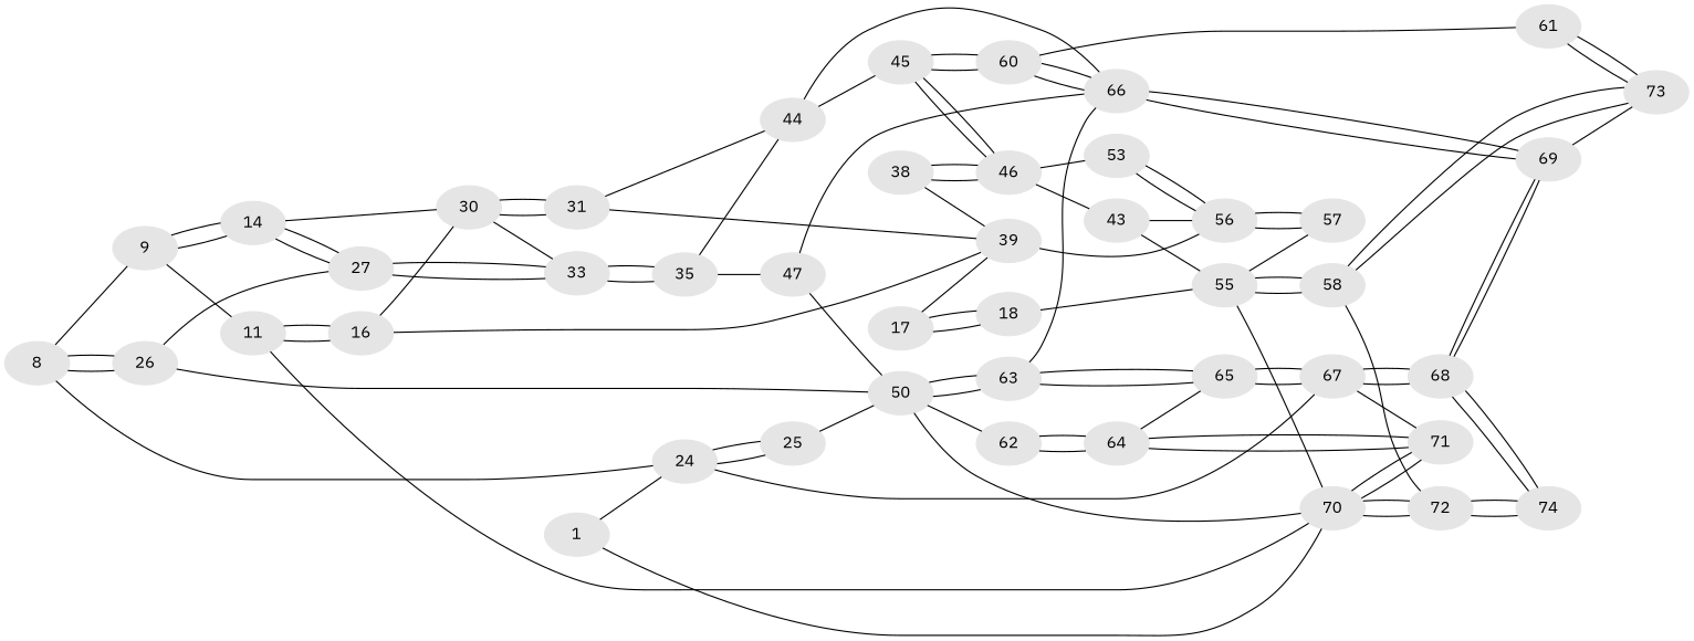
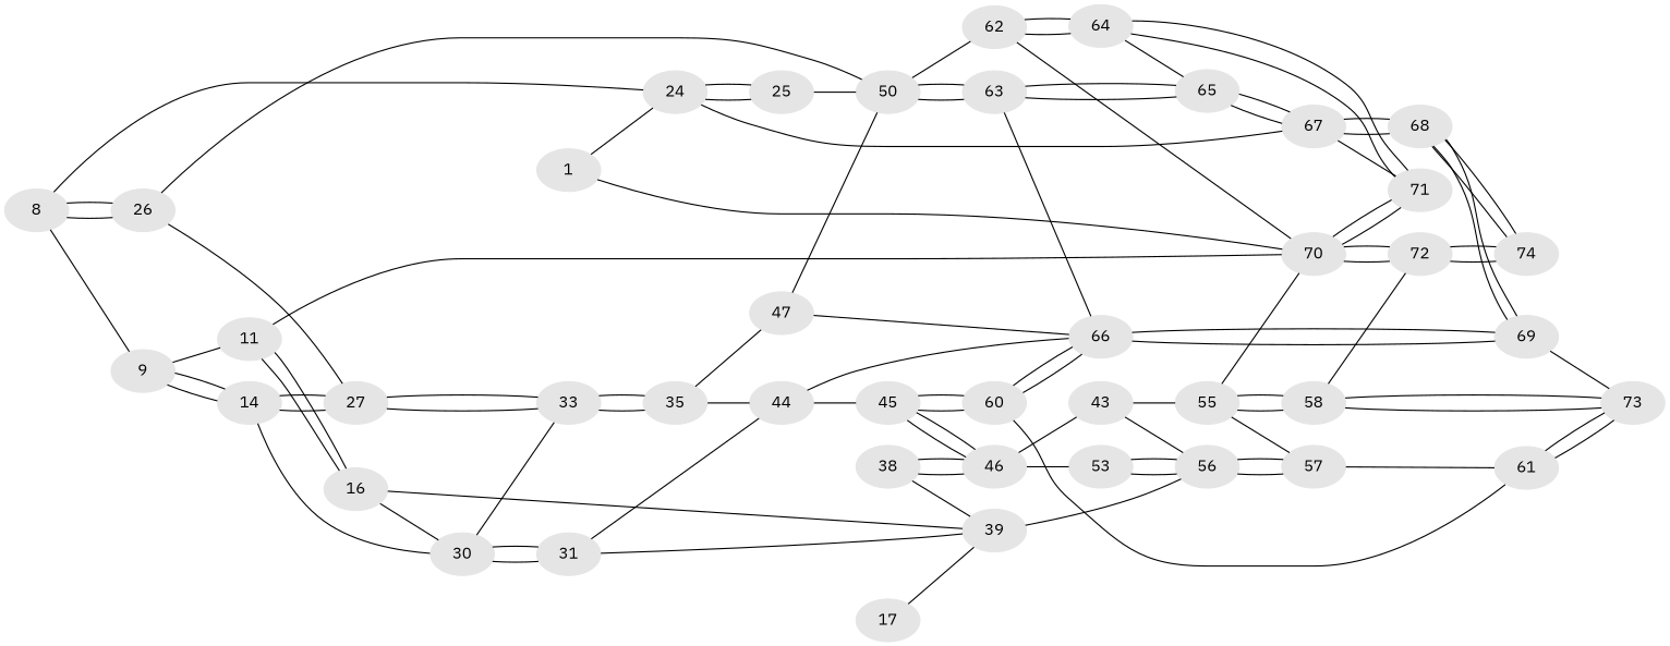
  graph {
    fontname="IBM Plex Sans"
    rankdir=LR
    node [color=gray90 fontname="IBM Plex Sans" style=filled]
    edge [fontname="IBM Plex Sans"]
    24 [super="+6+7"]
    1
    70 [super="+51+23+3"]
    25
    67
    72 [super="+59"]
    71
    8
    9
    26
    11 [super="+10"]
    14
    27
    50 [super="+49+28+29"]
    16
    30 [super="+15"]
    39 [super="+36+32"]
-   18 [super="+13+12"]
    55 [super="+22+54+21"]
    33
    31
    56 [super="+42+41"]
    17
    57
    58
    n26 [label=62]
    63
    35
    44 [super="+40"]
    45
    66 [super="+62+48"]
    47 [super="+34"]
    38
    46
    43 [super="+37"]
    53
    60
    69
    61
    64
    65
    73
    74
    68
    24 -- 25 [weight=2]
    24 -- 25
    24 -- 67
    1 -- 24
    1 -- 70
    70 -- 72 [weight=3]
    70 -- 72
    70 -- 71
    70 -- 71
    25 -- 50
    67 -- 71
    67 -- 68
    67 -- 68
    72 -- 74 [weight=2]
    72 -- 74
    8 -- 24
    8 -- 9
    8 -- 26
    8 -- 26
    9 -- 11
    9 -- 14
    9 -- 14
    26 -- 27
    26 -- 50
    11 -- 70
    11 -- 16
    11 -- 16
    14 -- 27
    14 -- 27
    14 -- 30
    27 -- 33
    27 -- 33
    50 -- n26
    50 -- 63
    50 -- 63
    16 -- 30
    16 -- 39
    30 -- 33
    30 -- 31
    30 -- 31
    39 -- 56
-   18 -- 55
    55 -- 70
    55 -- 57
    55 -- 58
    55 -- 58
    33 -- 35
    33 -- 35
    31 -- 39
    31 -- 44
    56 -- 57
    56 -- 57
    17 -- 39
-   17 -- 18 [weight=2]
-   17 -- 18
+   57 -- 61
    58 -- 72
    58 -- 73
    58 -- 73
-   50 -- 70
+   n26 -- 70
    n26 -- 64
    n26 -- 64
    63 -- 66
    63 -- 65
    63 -- 65
    35 -- 44
    35 -- 47
    44 -- 45
    44 -- 66
    45 -- 46
    45 -- 46
    45 -- 60
    45 -- 60
    66 -- 69
    66 -- 69
    47 -- 50 [weight=2]
    47 -- 66
    38 -- 39 [weight=2]
    38 -- 46
    38 -- 46
    46 -- 43
    46 -- 53
    43 -- 55 [weight=2]
    43 -- 56
    53 -- 56 [weight=2]
    53 -- 56
    60 -- 66
    60 -- 66
    60 -- 61
    69 -- 73
    61 -- 73
    61 -- 73
    64 -- 71
    64 -- 71
    64 -- 65
    65 -- 67
    65 -- 67
    68 -- 69
    68 -- 69
    68 -- 74
    68 -- 74
  }
